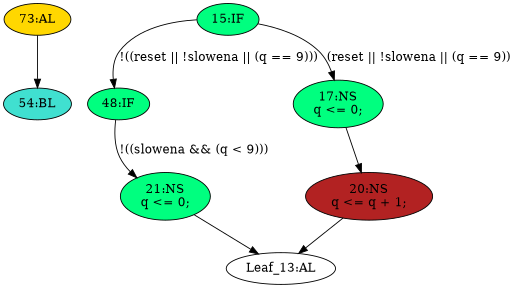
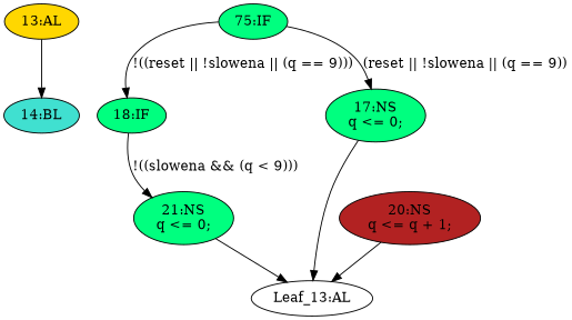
  strict digraph {
    node [fillcolor=springgreen statements="[]" style=filled typ=NonblockingSubstitution]
    edge [cond="[]" lineno=None]
-   n1 [ast="<pyverilog.vparser.ast.Block object at 0x7fd641f82650>" fillcolor=turquoise label="54:BL" typ=Block]
-   n2 [ast="<pyverilog.vparser.ast.IfStatement object at 0x7fd641f82710>" label="15:IF" typ=IfStatement]
-   n3 [ast="<pyverilog.vparser.ast.IfStatement object at 0x7fd641f82790>" label="48:IF" typ=IfStatement]
+   n1 [ast="<pyverilog.vparser.ast.Block object at 0x7fd641f82650>" fillcolor=turquoise label="14:BL" typ=Block]
+   n2 [ast="<pyverilog.vparser.ast.IfStatement object at 0x7fd641f82710>" label="75:IF" typ=IfStatement]
+   n3 [ast="<pyverilog.vparser.ast.IfStatement object at 0x7fd641f82790>" label="18:IF" typ=IfStatement]
    n4 [ast="<pyverilog.vparser.ast.NonblockingSubstitution object at 0x7fd641f82c90>" label="17:NS\nq <= 0;" statements="[<pyverilog.vparser.ast.NonblockingSubstitution object at 0x7fd641f82c90>]"]
    n5 [ast="<pyverilog.vparser.ast.NonblockingSubstitution object at 0x7fd641f827d0>" label="21:NS\nq <= 0;" statements="[<pyverilog.vparser.ast.NonblockingSubstitution object at 0x7fd641f827d0>]"]
    n6 [def_var="['q']" label="Leaf_13:AL" fillcolor="" statements="" style="" typ=""]
    n7 [ast="<pyverilog.vparser.ast.NonblockingSubstitution object at 0x7fd641f82990>" fillcolor=firebrick label="20:NS\nq <= q + 1;" statements="[<pyverilog.vparser.ast.NonblockingSubstitution object at 0x7fd641f82990>]"]
-   n8 [ast="<pyverilog.vparser.ast.Always object at 0x7fd641f92090>" clk_sens=True fillcolor=gold label="73:AL" sens="['clk']" typ=Always use_var="['q', 'reset', 'slowena']"]
+   n8 [ast="<pyverilog.vparser.ast.Always object at 0x7fd641f92090>" clk_sens=True fillcolor=gold label="13:AL" sens="['clk']" typ=Always use_var="['q', 'reset', 'slowena']"]
    n2 -> n3 [cond="['reset', 'slowena', 'q']" label="!((reset || !slowena || (q == 9)))" lineno=15]
    n2 -> n4 [cond="['reset', 'slowena', 'q']" label="(reset || !slowena || (q == 9))" lineno=15]
    n3 -> n5 [cond="['slowena', 'q']" label="!((slowena && (q < 9)))" lineno=18]
-   n4 -> n7
+   n4 -> n6
    n5 -> n6
    n7 -> n6
    n8 -> n1
  }
